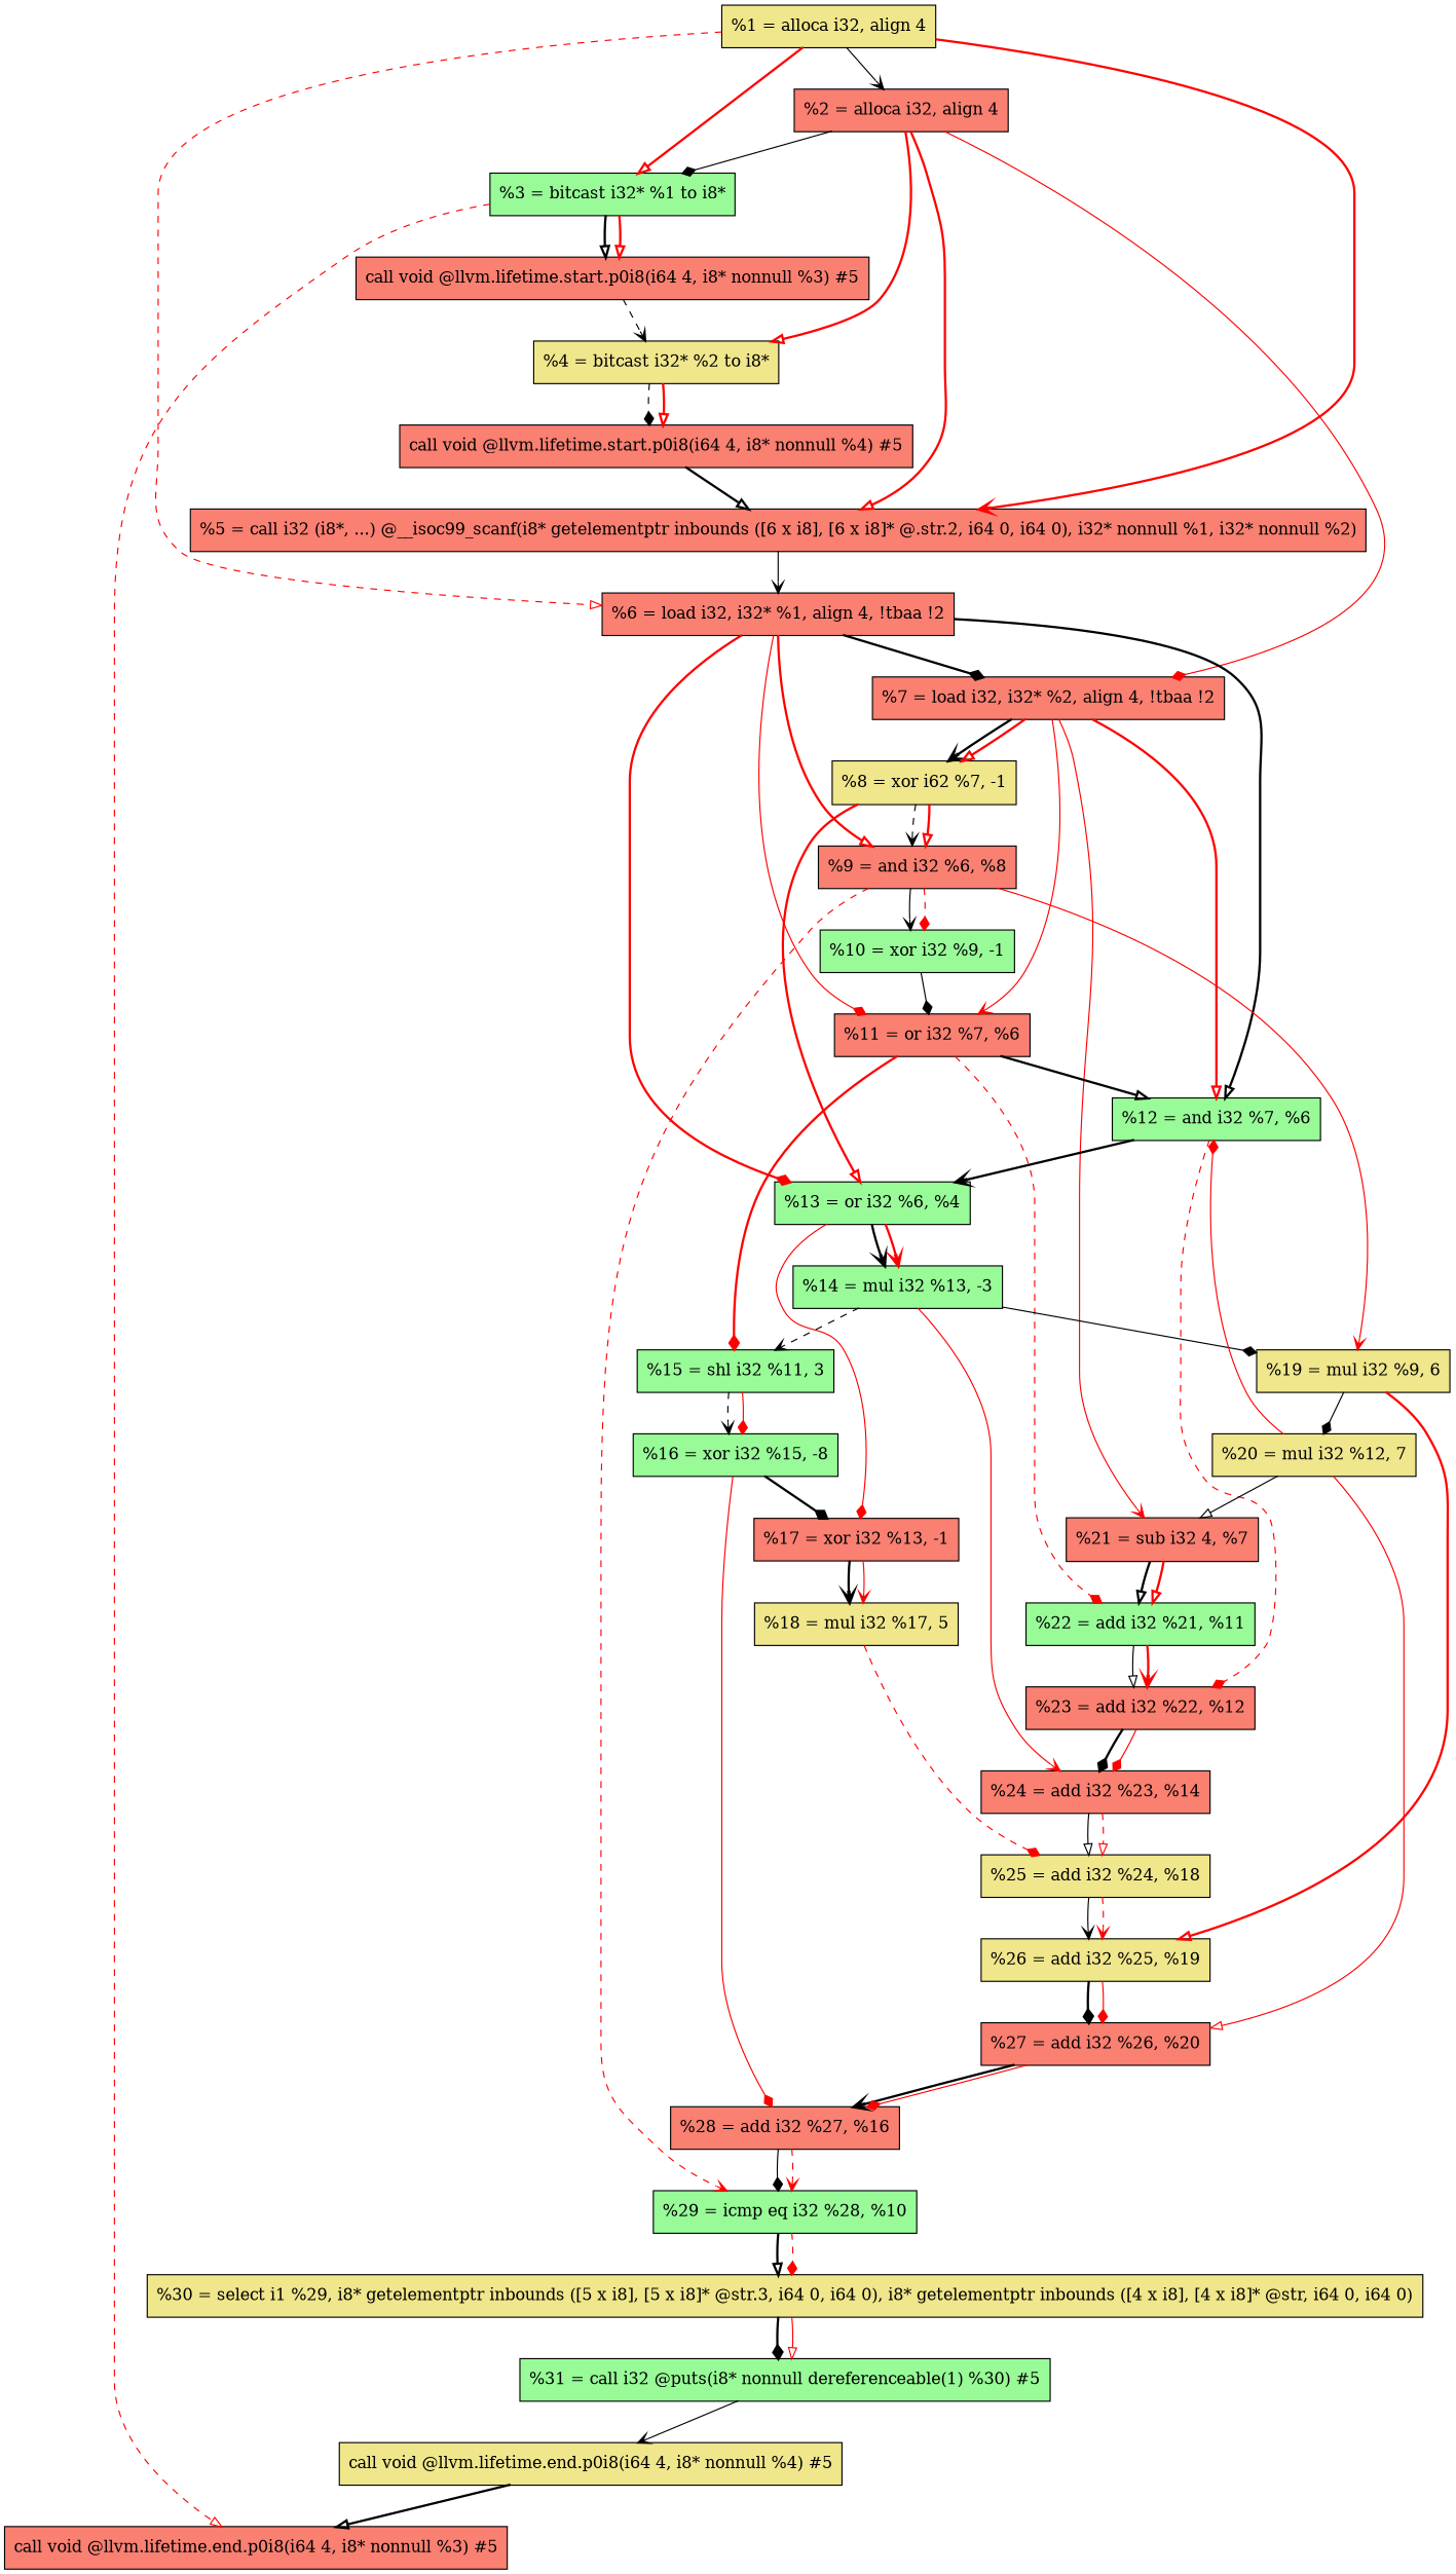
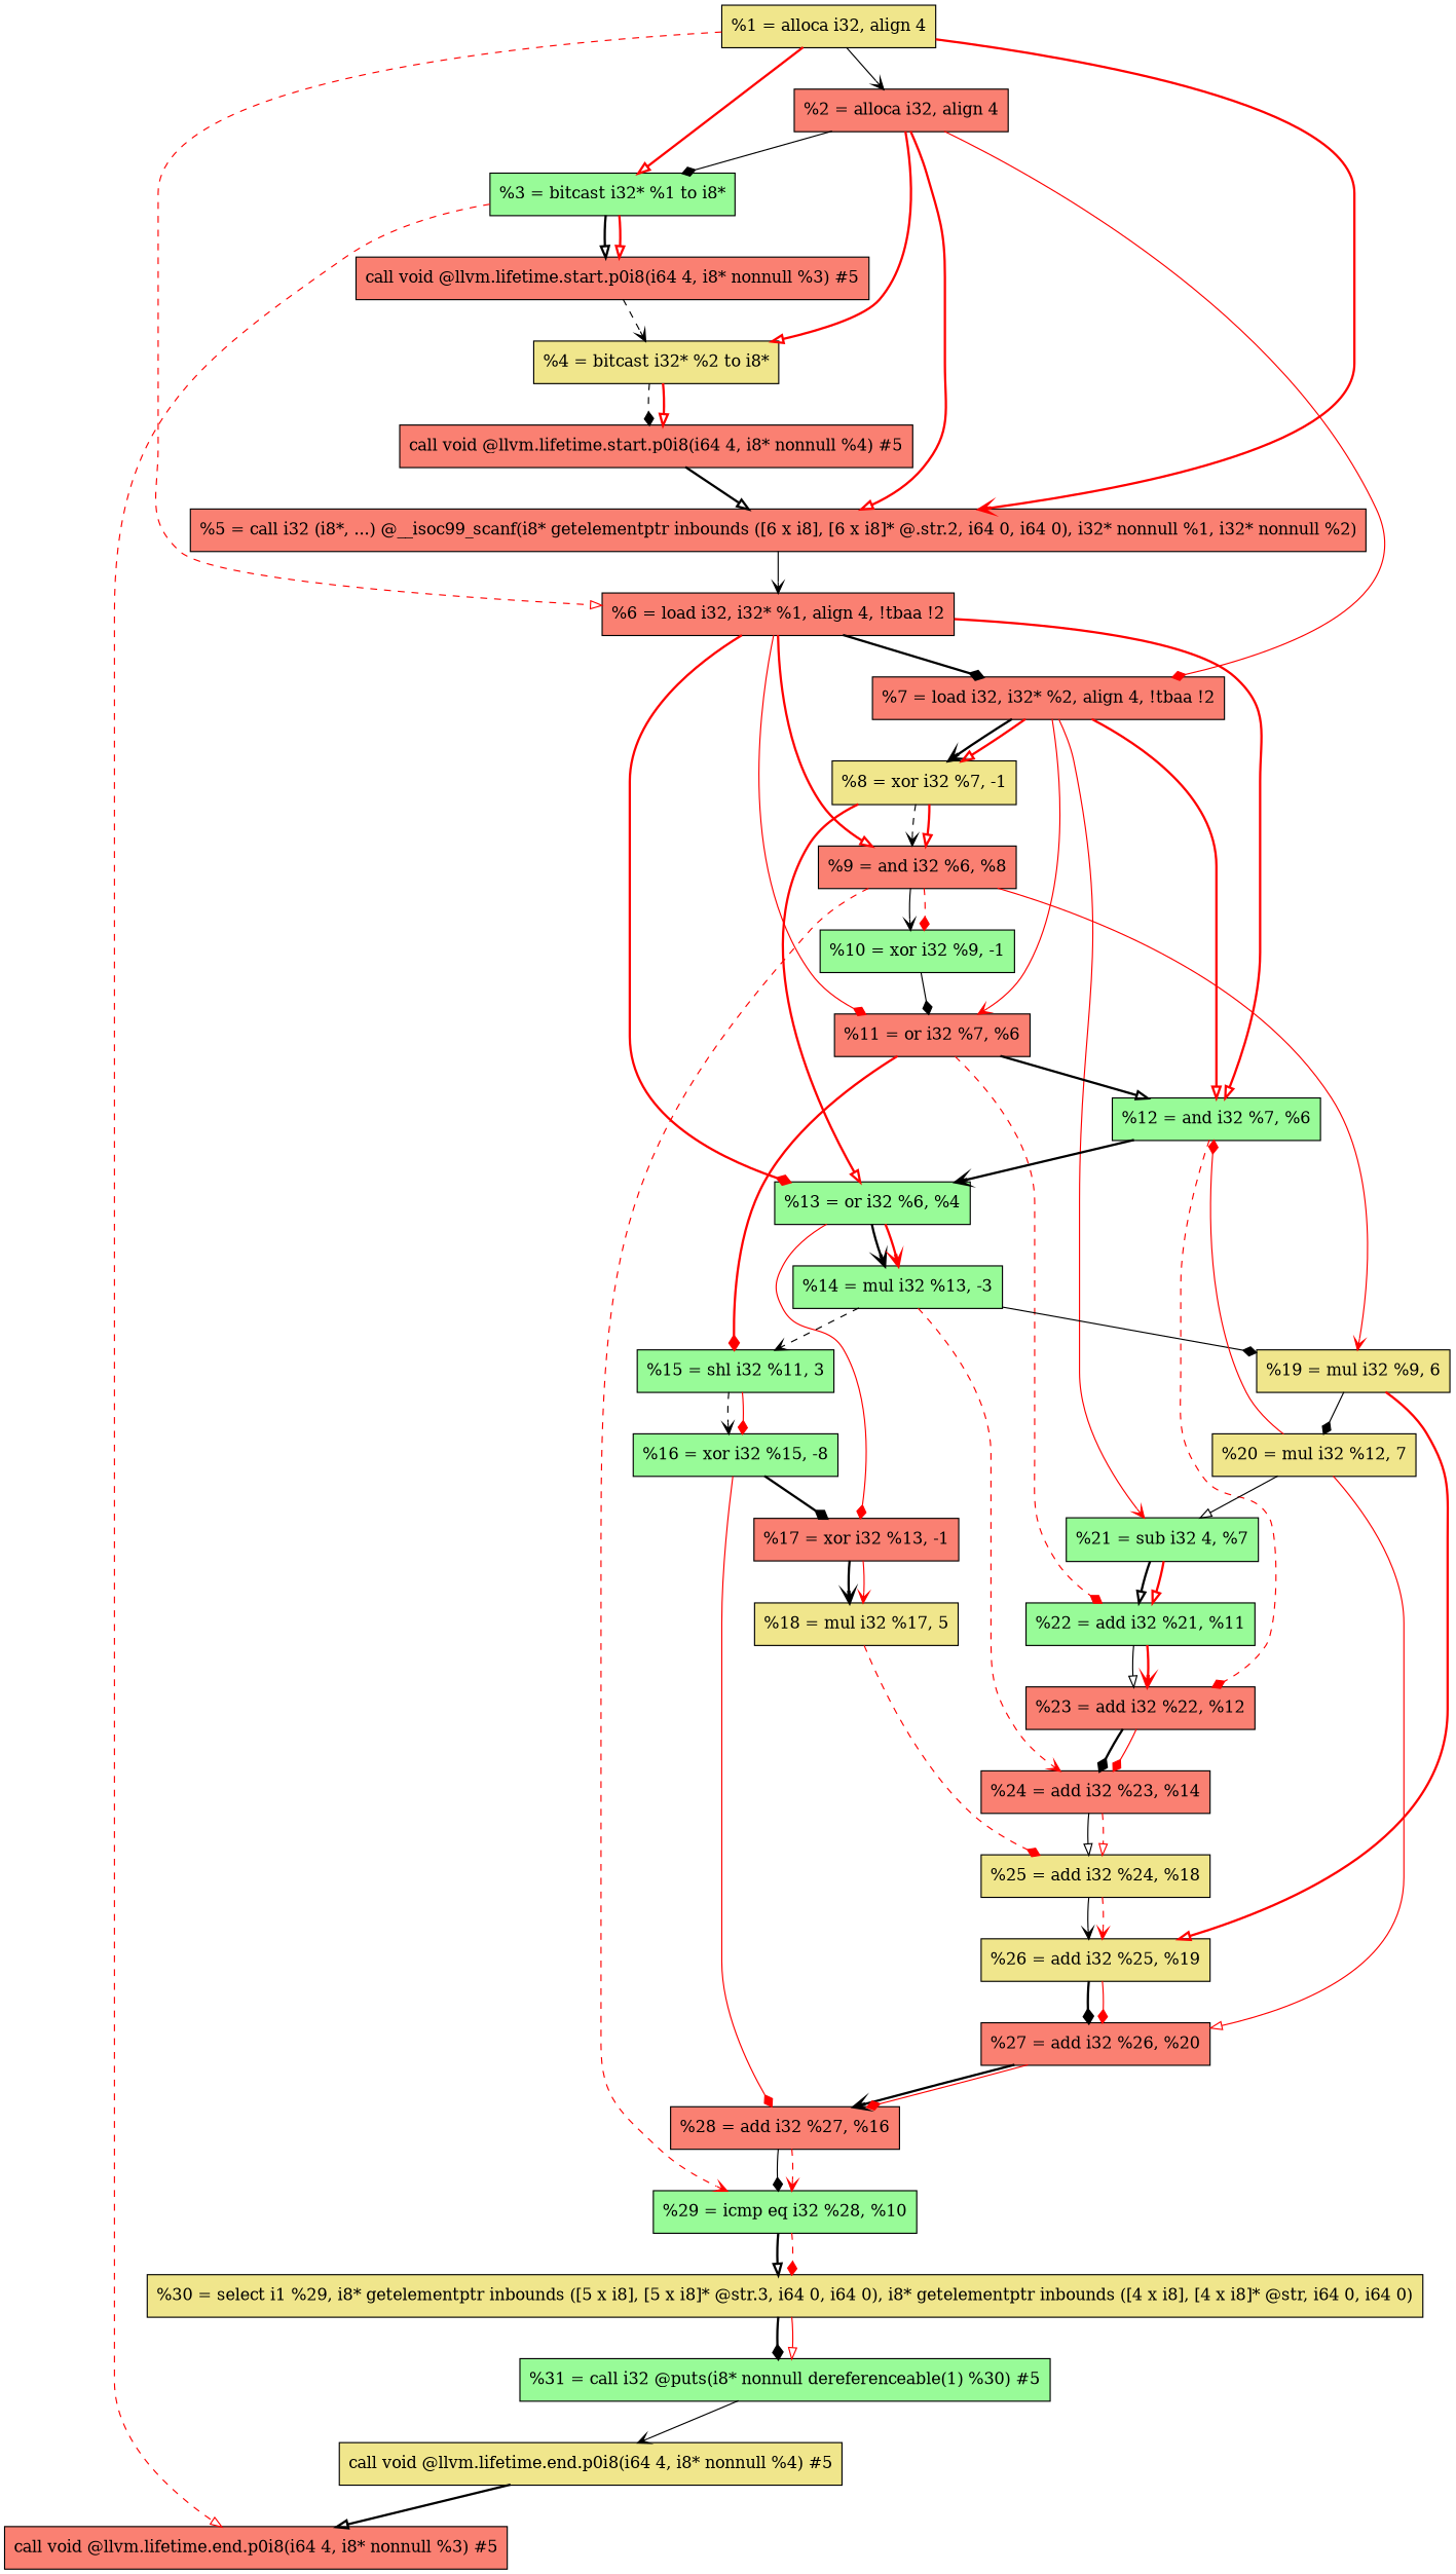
  digraph {
    node [fillcolor=salmon shape=record style=filled]
    edge [arrowhead=onormal style=bold color=red]
    n1 [fillcolor=khaki label="  %1 = alloca i32, align 4"]
    n2 [label="  %2 = alloca i32, align 4"]
    n3 [fillcolor=palegreen label="  %3 = bitcast i32* %1 to i8*"]
    n4 [label="  %5 = call i32 (i8*, ...) @__isoc99_scanf(i8* getelementptr inbounds ([6 x i8], [6 x i8]* @.str.2, i64 0, i64 0), i32* nonnull %1, i32* nonnull %2)"]
    n5 [label="  %6 = load i32, i32* %1, align 4, !tbaa !2"]
    n6 [fillcolor=khaki label="  %4 = bitcast i32* %2 to i8*"]
    n7 [label="  %7 = load i32, i32* %2, align 4, !tbaa !2"]
    n8 [label="  call void @llvm.lifetime.start.p0i8(i64 4, i8* nonnull %3) #5"]
    n9 [label="  call void @llvm.lifetime.end.p0i8(i64 4, i8* nonnull %3) #5"]
    n10 [label="  %9 = and i32 %6, %8"]
    n11 [label="  %11 = or i32 %7, %6"]
    n12 [fillcolor=palegreen label="  %12 = and i32 %7, %6"]
    n13 [fillcolor=palegreen label="%13 = or i32 %6, %4"]
    n14 [label="  call void @llvm.lifetime.start.p0i8(i64 4, i8* nonnull %4) #5"]
-   n15 [fillcolor=khaki label="%8 = xor i62 %7, -1"]
-   n16 [label="  %21 = sub i32 4, %7"]
+   n15 [fillcolor=khaki label="  %8 = xor i32 %7, -1"]
+   n16 [fillcolor=palegreen label="  %21 = sub i32 4, %7"]
    n17 [fillcolor=khaki label="  call void @llvm.lifetime.end.p0i8(i64 4, i8* nonnull %4) #5"]
    n18 [fillcolor=palegreen label="  %10 = xor i32 %9, -1"]
    n19 [fillcolor=khaki label="  %19 = mul i32 %9, 6"]
    n20 [fillcolor=palegreen label="  %29 = icmp eq i32 %28, %10"]
    n21 [fillcolor=palegreen label="  %15 = shl i32 %11, 3"]
    n22 [fillcolor=palegreen label="  %22 = add i32 %21, %11"]
    n23 [label="  %23 = add i32 %22, %12"]
    n24 [fillcolor=palegreen label="  %14 = mul i32 %13, -3"]
    n25 [label="  %17 = xor i32 %13, -1"]
    n26 [fillcolor=khaki label="  %20 = mul i32 %12, 7"]
    n27 [fillcolor=khaki label="  %26 = add i32 %25, %19"]
    n28 [fillcolor=khaki label="  %30 = select i1 %29, i8* getelementptr inbounds ([5 x i8], [5 x i8]* @str.3, i64 0, i64 0), i8* getelementptr inbounds ([4 x i8], [4 x i8]* @str, i64 0, i64 0)"]
    n29 [fillcolor=palegreen label="  %16 = xor i32 %15, -8"]
    n30 [label="  %27 = add i32 %26, %20"]
    n31 [label="  %24 = add i32 %23, %14"]
    n32 [fillcolor=khaki label="  %18 = mul i32 %17, 5"]
    n33 [fillcolor=khaki label="  %25 = add i32 %24, %18"]
    n34 [label="  %28 = add i32 %27, %16"]
    n35 [fillcolor=palegreen label="  %31 = call i32 @puts(i8* nonnull dereferenceable(1) %30) #5"]
    n1 -> n2 [arrowhead=vee style=solid color=""]
    n1 -> n3
    n1 -> n4 [arrowhead=vee]
    n1 -> n5 [style=dashed]
    n2 -> n3 [arrowhead=diamond style=solid color=""]
    n2 -> n4
    n2 -> n6
    n2 -> n7 [arrowhead=diamond style=solid]
    n3 -> n8 [color=""]
    n3 -> n8
    n3 -> n9 [style=dashed]
    n4 -> n5 [arrowhead=vee style=solid color=""]
    n5 -> n7 [arrowhead=diamond color=""]
    n5 -> n10
    n5 -> n11 [arrowhead=diamond style=solid]
-   n5 -> n12 [color=black]
+   n5 -> n12
    n5 -> n13 [arrowhead=diamond]
    n6 -> n14 [arrowhead=diamond style=dashed color=""]
    n6 -> n14
    n7 -> n11 [arrowhead=vee style=solid]
    n7 -> n12
    n7 -> n15 [arrowhead=vee color=""]
    n7 -> n15
    n7 -> n16 [arrowhead=vee style=solid]
    n8 -> n6 [arrowhead=vee style=dashed color=""]
    n10 -> n18 [arrowhead=vee style=solid color=""]
    n10 -> n18 [arrowhead=diamond style=dashed]
    n10 -> n19 [arrowhead=vee style=solid]
    n10 -> n20 [arrowhead=vee style=dashed]
    n11 -> n12 [color=""]
    n11 -> n21 [arrowhead=diamond]
    n11 -> n22 [arrowhead=diamond style=dashed]
    n12 -> n13 [arrowhead=vee color=""]
    n12 -> n23 [arrowhead=diamond style=dashed]
    n13 -> n24 [arrowhead=vee color=""]
    n13 -> n24 [arrowhead=vee]
    n13 -> n25 [arrowhead=diamond style=solid]
    n14 -> n4 [color=""]
    n15 -> n10 [arrowhead=vee style=dashed color=""]
    n15 -> n10
    n15 -> n13
    n16 -> n22 [color=""]
    n16 -> n22
    n17 -> n9 [color=""]
    n18 -> n11 [arrowhead=diamond style=solid color=""]
    n19 -> n26 [arrowhead=diamond style=solid color=""]
    n19 -> n27
    n20 -> n28 [color=""]
    n20 -> n28 [arrowhead=diamond style=dashed]
    n21 -> n29 [arrowhead=vee style=dashed color=""]
    n21 -> n29 [arrowhead=diamond style=solid]
    n22 -> n23 [style=solid color=""]
    n22 -> n23 [arrowhead=vee]
    n23 -> n31 [arrowhead=diamond color=""]
    n23 -> n31 [arrowhead=diamond style=solid]
    n24 -> n19 [arrowhead=diamond style=solid color=""]
    n24 -> n21 [arrowhead=vee style=dashed color=""]
-   n24 -> n31 [arrowhead=vee style=solid]
+   n24 -> n31 [arrowhead=vee style=dashed]
    n25 -> n32 [arrowhead=vee color=""]
    n25 -> n32 [arrowhead=vee style=solid]
    n26 -> n12 [arrowhead=diamond style=solid]
    n26 -> n16 [style=solid color=""]
    n26 -> n30 [style=solid]
    n27 -> n30 [arrowhead=diamond color=""]
    n27 -> n30 [arrowhead=diamond style=solid]
    n28 -> n35 [arrowhead=diamond color=""]
    n28 -> n35 [style=solid]
    n29 -> n25 [arrowhead=diamond color=""]
    n29 -> n34 [arrowhead=diamond style=solid]
    n30 -> n34 [arrowhead=vee color=""]
    n30 -> n34 [arrowhead=diamond style=solid]
    n31 -> n33 [style=solid color=""]
    n31 -> n33 [style=dashed]
    n32 -> n33 [arrowhead=diamond style=dashed]
    n33 -> n27 [arrowhead=vee style=solid color=""]
    n33 -> n27 [arrowhead=vee style=dashed]
    n34 -> n20 [arrowhead=diamond style=solid color=""]
    n34 -> n20 [arrowhead=vee style=dashed]
    n35 -> n17 [arrowhead=vee style=solid color=""]
  }
